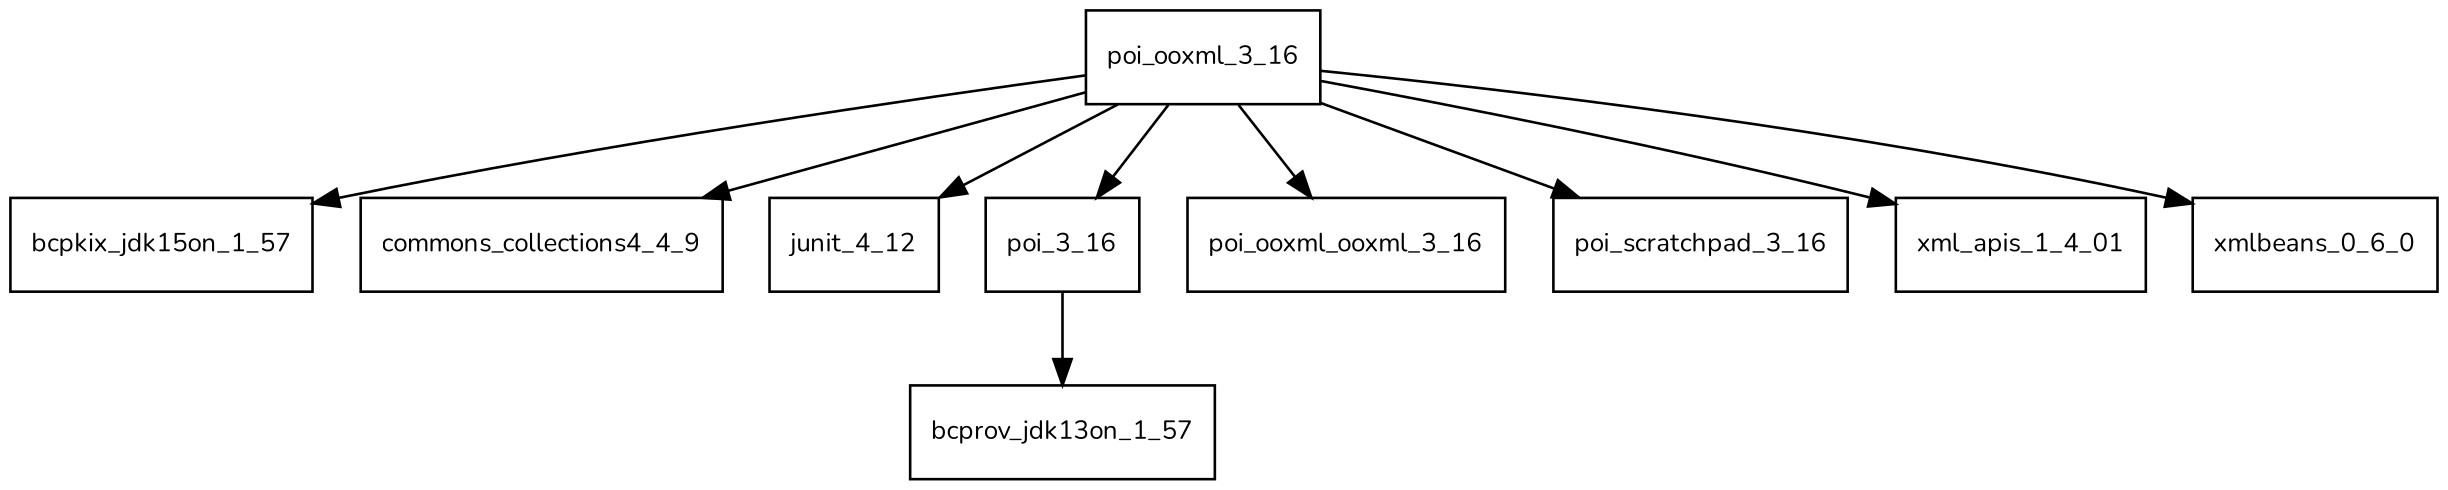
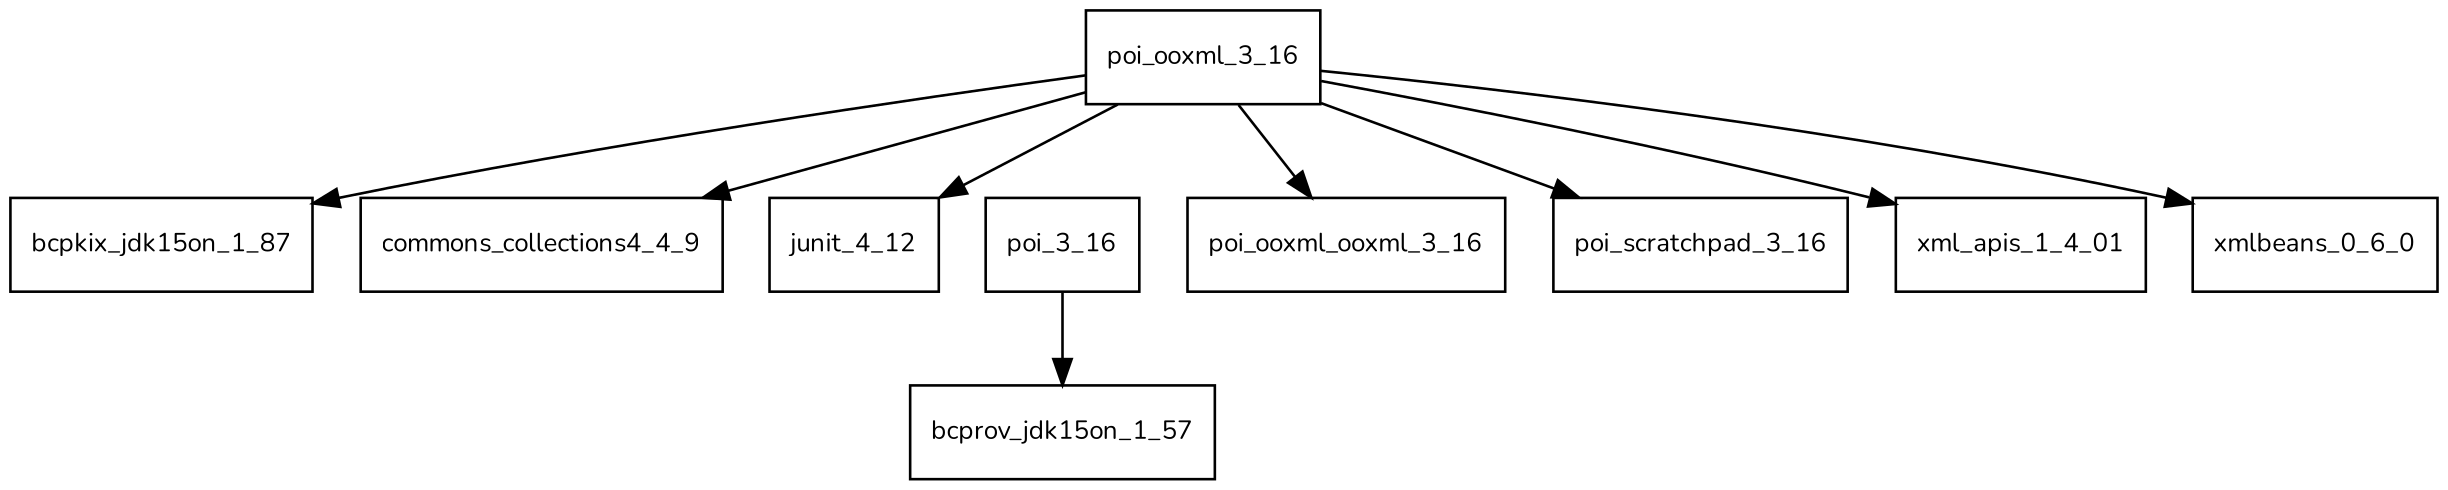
  digraph {
    fontname=Nunito
    node [fontname=Nunito fontsize=10.0 shape=box]
    edge [fontname=Nunito]
    poi_ooxml_3_16
-   bcpkix_jdk15on_1_57
+   bcpkix_jdk15on_1_57 [label=bcpkix_jdk15on_1_87]
    n3 [label=commons_collections4_4_9]
    junit_4_12
    poi_3_16
    n6 [label=poi_ooxml_ooxml_3_16]
    poi_scratchpad_3_16
    xml_apis_1_4_01
    n9 [label=xmlbeans_0_6_0]
-   bcprov_jdk15on_1_57 [label=bcprov_jdk13on_1_57]
+   bcprov_jdk15on_1_57
    poi_ooxml_3_16 -> bcpkix_jdk15on_1_57
    poi_ooxml_3_16 -> n3
    poi_ooxml_3_16 -> junit_4_12
-   poi_ooxml_3_16 -> poi_3_16
    poi_ooxml_3_16 -> n6
    poi_ooxml_3_16 -> poi_scratchpad_3_16
    poi_ooxml_3_16 -> xml_apis_1_4_01
    poi_ooxml_3_16 -> n9
    poi_3_16 -> bcprov_jdk15on_1_57
  }
